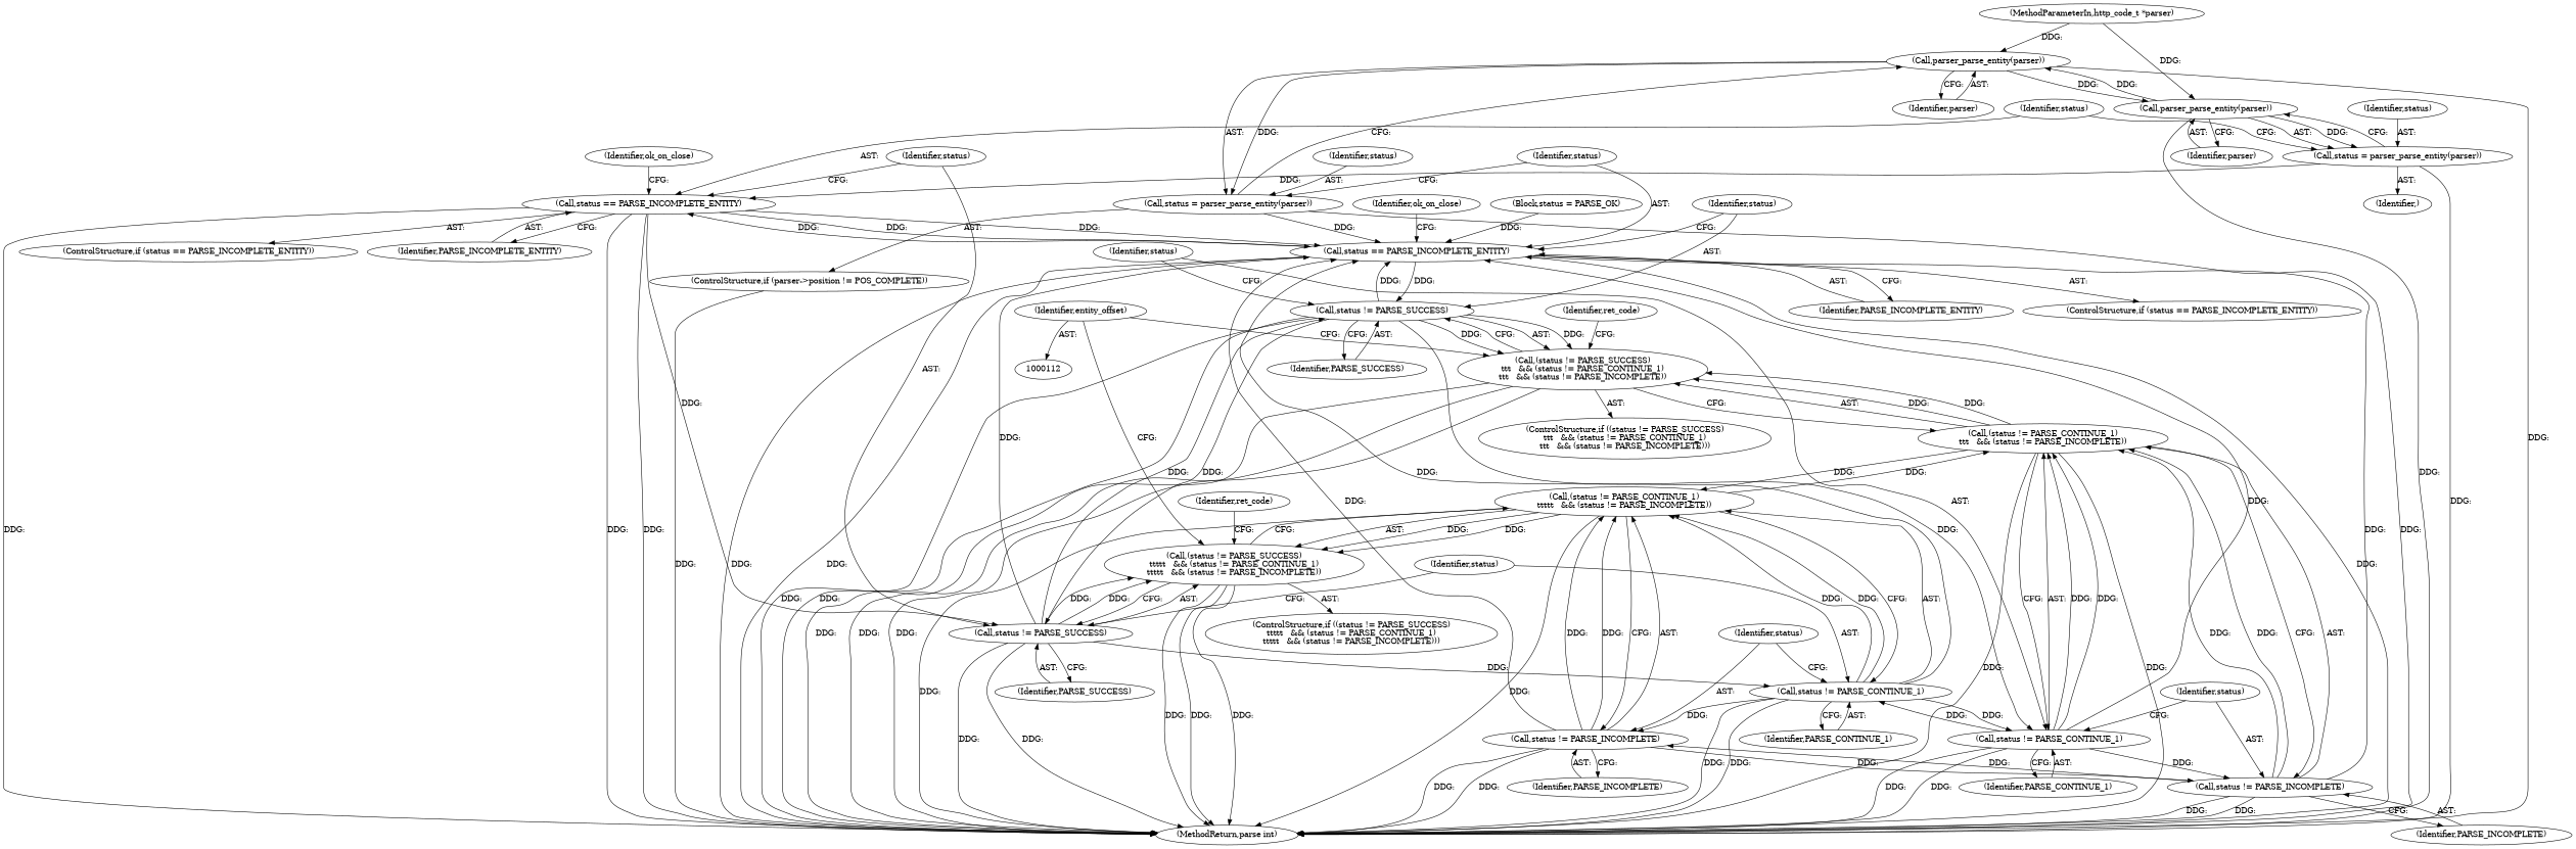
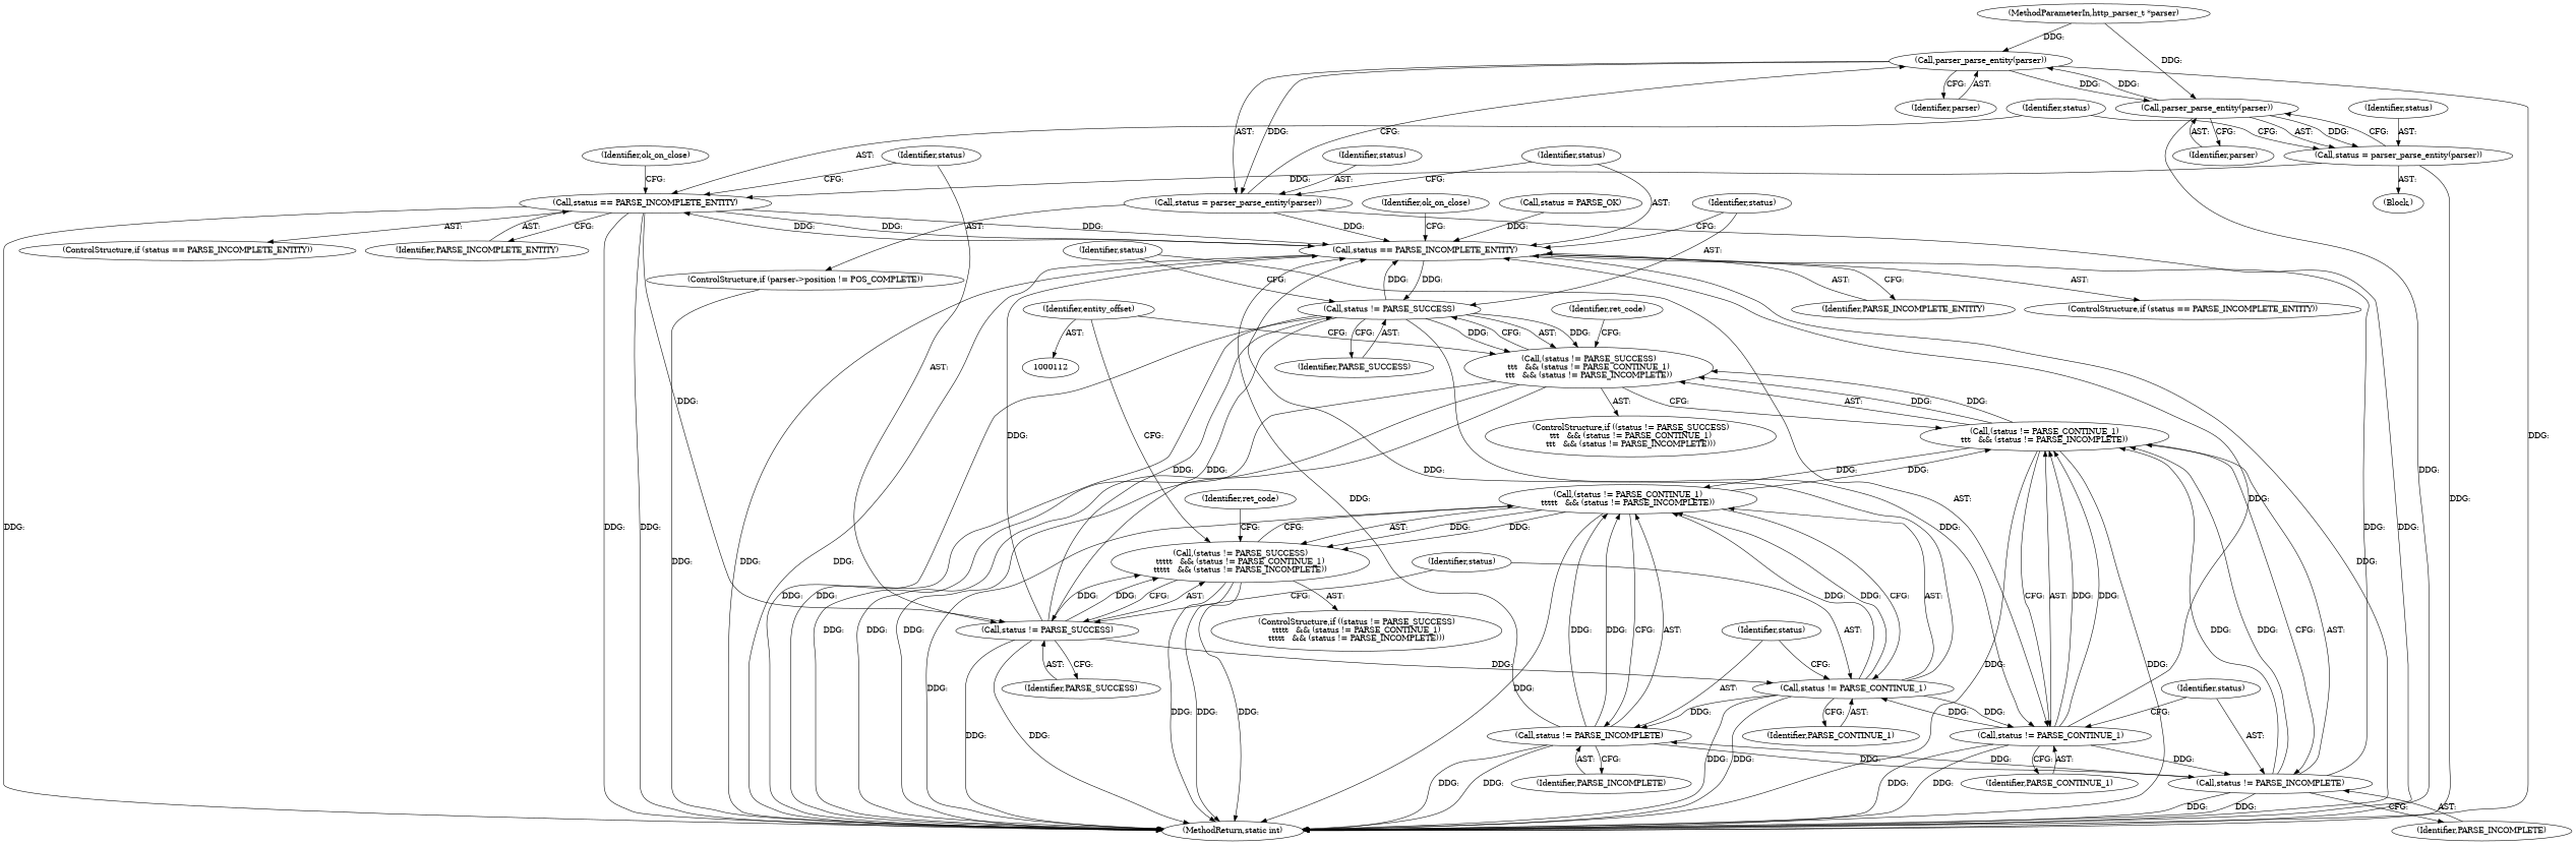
  digraph {
    n1 [label="(Call,parser_parse_entity(parser))"]
    n2 [label="(Call,parser_parse_entity(parser))"]
    n3 [label="(Call,status = parser_parse_entity(parser))"]
-   n4 [label="(MethodReturn,parse int)"]
+   n4 [label="(MethodReturn,static int)"]
    n5 [label="(Identifier,parser)"]
    n6 [label="(Call,status = parser_parse_entity(parser))"]
    n7 [label="(Identifier,parser)"]
    n8 [label="(Call,status == PARSE_INCOMPLETE_ENTITY)"]
    n9 [label="(ControlStructure,if (parser->position != POS_COMPLETE))"]
    n10 [label="(Call,status == PARSE_INCOMPLETE_ENTITY)"]
-   n11 [label="(Identifier,)"]
-   n12 [label="(MethodParameterIn,http_code_t *parser)"]
+   n11 [label="(Block,)"]
+   n12 [label="(MethodParameterIn,http_parser_t *parser)"]
    n13 [label="(Call,status != PARSE_SUCCESS)"]
    n14 [label="(Identifier,PARSE_INCOMPLETE_ENTITY)"]
    n15 [label="(ControlStructure,if (status == PARSE_INCOMPLETE_ENTITY))"]
    n16 [label="(Call,(status != PARSE_SUCCESS)\n\t\t\t   && (status != PARSE_CONTINUE_1)\n\t\t\t   && (status != PARSE_INCOMPLETE))"]
    n17 [label="(Call,status != PARSE_CONTINUE_1)"]
    n18 [label="(Call,status != PARSE_SUCCESS)"]
    n19 [label="(Identifier,PARSE_SUCCESS)"]
    n20 [label="(ControlStructure,if (status == PARSE_INCOMPLETE_ENTITY))"]
    n21 [label="(Identifier,PARSE_INCOMPLETE_ENTITY)"]
    n22 [label="(Call,(status != PARSE_CONTINUE_1)\n\t\t\t   && (status != PARSE_INCOMPLETE))"]
    n23 [label="(ControlStructure,if ((status != PARSE_SUCCESS)\n\t\t\t   && (status != PARSE_CONTINUE_1)\n\t\t\t   && (status != PARSE_INCOMPLETE)))"]
    n24 [label="(Call,status != PARSE_INCOMPLETE)"]
    n25 [label="(Call,status != PARSE_CONTINUE_1)"]
    n26 [label="(Identifier,PARSE_CONTINUE_1)"]
    n27 [label="(Call,(status != PARSE_SUCCESS)\n\t\t\t\t\t   && (status != PARSE_CONTINUE_1)\n\t\t\t\t\t   && (status != PARSE_INCOMPLETE))"]
    n28 [label="(Identifier,PARSE_SUCCESS)"]
    n29 [label="(Call,(status != PARSE_CONTINUE_1)\n\t\t\t\t\t   && (status != PARSE_INCOMPLETE))"]
    n30 [label="(Call,status != PARSE_INCOMPLETE)"]
    n31 [label="(Identifier,PARSE_INCOMPLETE)"]
    n32 [label="(Identifier,PARSE_CONTINUE_1)"]
    n33 [label="(ControlStructure,if ((status != PARSE_SUCCESS)\n\t\t\t\t\t   && (status != PARSE_CONTINUE_1)\n\t\t\t\t\t   && (status != PARSE_INCOMPLETE)))"]
    n34 [label="(Identifier,PARSE_INCOMPLETE)"]
    n35 [label="(Identifier,status)"]
    n36 [label="(Identifier,entity_offset)"]
    1000112
    n38 [label="(Identifier,status)"]
    n39 [label="(Identifier,ret_code)"]
    n40 [label="(Identifier,ok_on_close)"]
    n41 [label="(Identifier,status)"]
    n42 [label="(Identifier,status)"]
-   n43 [label="(Block,status = PARSE_OK)"]
+   n43 [label="(Call,status = PARSE_OK)"]
    n44 [label="(Identifier,status)"]
    n45 [label="(Identifier,status)"]
    n46 [label="(Identifier,ok_on_close)"]
    n47 [label="(Identifier,status)"]
    n48 [label="(Identifier,status)"]
    n49 [label="(Identifier,status)"]
    n50 [label="(Identifier,ret_code)"]
    n51 [label="(Identifier,status)"]
    n1 -> n2 [label="DDG: "]
    n1 -> n3 [label="AST: "]
    n1 -> n3 [label="DDG: "]
    n1 -> n4 [label="DDG: "]
    n1 -> n5 [label="CFG: "]
    n2 -> n1 [label="DDG: "]
    n2 -> n4 [label="DDG: "]
    n2 -> n6 [label="AST: "]
    n2 -> n6 [label="DDG: "]
    n2 -> n7 [label="CFG: "]
    n3 -> n1 [label="CFG: "]
    n3 -> n4 [label="DDG: "]
    n3 -> n8 [label="DDG: "]
    n3 -> n9 [label="AST: "]
    n5 -> n1 [label="AST: "]
    n6 -> n2 [label="CFG: "]
    n6 -> n4 [label="DDG: "]
    n6 -> n10 [label="DDG: "]
    n6 -> n11 [label="AST: "]
    n7 -> n2 [label="AST: "]
    n8 -> n4 [label="DDG: "]
    n8 -> n4 [label="DDG: "]
    n8 -> n4 [label="DDG: "]
    n8 -> n10 [label="DDG: "]
    n8 -> n13 [label="DDG: "]
    n8 -> n14 [label="CFG: "]
    n8 -> n15 [label="AST: "]
    n9 -> n4 [label="DDG: "]
    n10 -> n4 [label="DDG: "]
    n10 -> n4 [label="DDG: "]
    n10 -> n4 [label="DDG: "]
    n10 -> n8 [label="DDG: "]
    n10 -> n8 [label="DDG: "]
    n10 -> n18 [label="DDG: "]
    n10 -> n20 [label="AST: "]
    n10 -> n21 [label="CFG: "]
    n12 -> n1 [label="DDG: "]
    n12 -> n2 [label="DDG: "]
    n13 -> n4 [label="DDG: "]
    n13 -> n4 [label="DDG: "]
    n13 -> n8 [label="DDG: "]
    n13 -> n16 [label="AST: "]
    n13 -> n16 [label="DDG: "]
    n13 -> n16 [label="DDG: "]
    n13 -> n17 [label="DDG: "]
    n13 -> n18 [label="DDG: "]
    n13 -> n19 [label="CFG: "]
    n14 -> n8 [label="AST: "]
    n16 -> n4 [label="DDG: "]
    n16 -> n4 [label="DDG: "]
    n16 -> n4 [label="DDG: "]
    n16 -> n13 [label="CFG: "]
    n16 -> n22 [label="CFG: "]
    n16 -> n23 [label="AST: "]
    n17 -> n4 [label="DDG: "]
    n17 -> n4 [label="DDG: "]
    n17 -> n8 [label="DDG: "]
    n17 -> n22 [label="AST: "]
    n17 -> n22 [label="DDG: "]
    n17 -> n22 [label="DDG: "]
    n17 -> n24 [label="DDG: "]
    n17 -> n25 [label="DDG: "]
    n17 -> n26 [label="CFG: "]
    n18 -> n4 [label="DDG: "]
    n18 -> n4 [label="DDG: "]
    n18 -> n8 [label="DDG: "]
    n18 -> n13 [label="DDG: "]
    n18 -> n25 [label="DDG: "]
    n18 -> n27 [label="AST: "]
    n18 -> n27 [label="DDG: "]
    n18 -> n27 [label="DDG: "]
    n18 -> n28 [label="CFG: "]
    n19 -> n13 [label="AST: "]
    n21 -> n10 [label="AST: "]
    n22 -> n4 [label="DDG: "]
    n22 -> n4 [label="DDG: "]
    n22 -> n16 [label="AST: "]
    n22 -> n16 [label="DDG: "]
    n22 -> n16 [label="DDG: "]
    n22 -> n17 [label="CFG: "]
    n22 -> n24 [label="CFG: "]
    n22 -> n29 [label="DDG: "]
    n24 -> n4 [label="DDG: "]
    n24 -> n4 [label="DDG: "]
    n24 -> n8 [label="DDG: "]
    n24 -> n22 [label="AST: "]
    n24 -> n22 [label="DDG: "]
    n24 -> n22 [label="DDG: "]
    n24 -> n30 [label="DDG: "]
    n24 -> n31 [label="CFG: "]
    n25 -> n4 [label="DDG: "]
    n25 -> n4 [label="DDG: "]
    n25 -> n8 [label="DDG: "]
    n25 -> n17 [label="DDG: "]
    n25 -> n29 [label="AST: "]
    n25 -> n29 [label="DDG: "]
    n25 -> n29 [label="DDG: "]
    n25 -> n30 [label="DDG: "]
    n25 -> n32 [label="CFG: "]
    n26 -> n17 [label="AST: "]
    n27 -> n4 [label="DDG: "]
    n27 -> n4 [label="DDG: "]
    n27 -> n4 [label="DDG: "]
    n27 -> n18 [label="CFG: "]
    n27 -> n29 [label="CFG: "]
    n27 -> n33 [label="AST: "]
    n28 -> n18 [label="AST: "]
    n29 -> n4 [label="DDG: "]
    n29 -> n4 [label="DDG: "]
    n29 -> n22 [label="DDG: "]
    n29 -> n25 [label="CFG: "]
    n29 -> n27 [label="AST: "]
    n29 -> n27 [label="DDG: "]
    n29 -> n27 [label="DDG: "]
    n29 -> n30 [label="CFG: "]
    n30 -> n4 [label="DDG: "]
    n30 -> n4 [label="DDG: "]
    n30 -> n8 [label="DDG: "]
    n30 -> n24 [label="DDG: "]
    n30 -> n29 [label="AST: "]
    n30 -> n29 [label="DDG: "]
    n30 -> n29 [label="DDG: "]
    n30 -> n34 [label="CFG: "]
    n31 -> n24 [label="AST: "]
    n32 -> n25 [label="AST: "]
    n34 -> n30 [label="AST: "]
    n35 -> n8 [label="CFG: "]
    n35 -> n13 [label="AST: "]
    n36 -> n16 [label="CFG: "]
    n36 -> n27 [label="CFG: "]
    n36 -> 1000112 [label="AST: "]
    n38 -> n3 [label="AST: "]
    n39 -> n16 [label="CFG: "]
    n40 -> n8 [label="CFG: "]
    n41 -> n10 [label="CFG: "]
    n41 -> n18 [label="AST: "]
    n42 -> n6 [label="CFG: "]
    n42 -> n10 [label="AST: "]
    n43 -> n8 [label="DDG: "]
    n44 -> n6 [label="AST: "]
    n45 -> n13 [label="CFG: "]
    n45 -> n17 [label="AST: "]
    n46 -> n10 [label="CFG: "]
    n47 -> n18 [label="CFG: "]
    n47 -> n25 [label="AST: "]
    n48 -> n25 [label="CFG: "]
    n48 -> n30 [label="AST: "]
    n49 -> n17 [label="CFG: "]
    n49 -> n24 [label="AST: "]
    n50 -> n27 [label="CFG: "]
    n51 -> n3 [label="CFG: "]
    n51 -> n8 [label="AST: "]
  }
